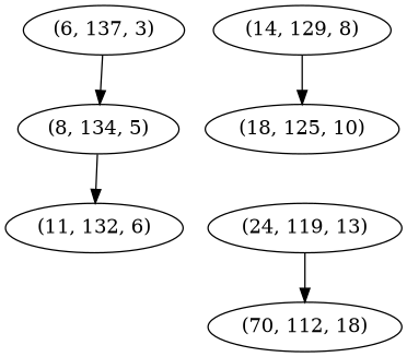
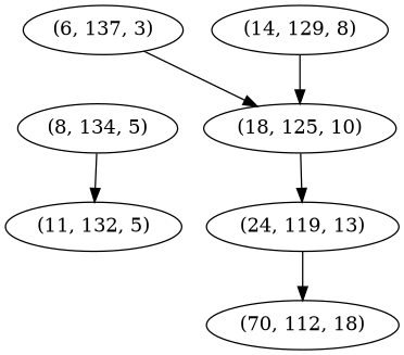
  digraph {
    "(6, 137, 3)"
    "(8, 134, 5)"
-   "(11, 132, 6)"
+   "(11, 132, 6)" [label="(11, 132, 5)"]
    "(14, 129, 8)"
    "(18, 125, 10)"
    "(24, 119, 13)"
    n7 [label="(70, 112, 18)"]
-   "(6, 137, 3)" -> "(8, 134, 5)"
+   "(6, 137, 3)" -> "(18, 125, 10)"
    "(8, 134, 5)" -> "(11, 132, 6)"
    "(14, 129, 8)" -> "(18, 125, 10)"
+   "(18, 125, 10)" -> "(24, 119, 13)"
    "(24, 119, 13)" -> n7
  }
